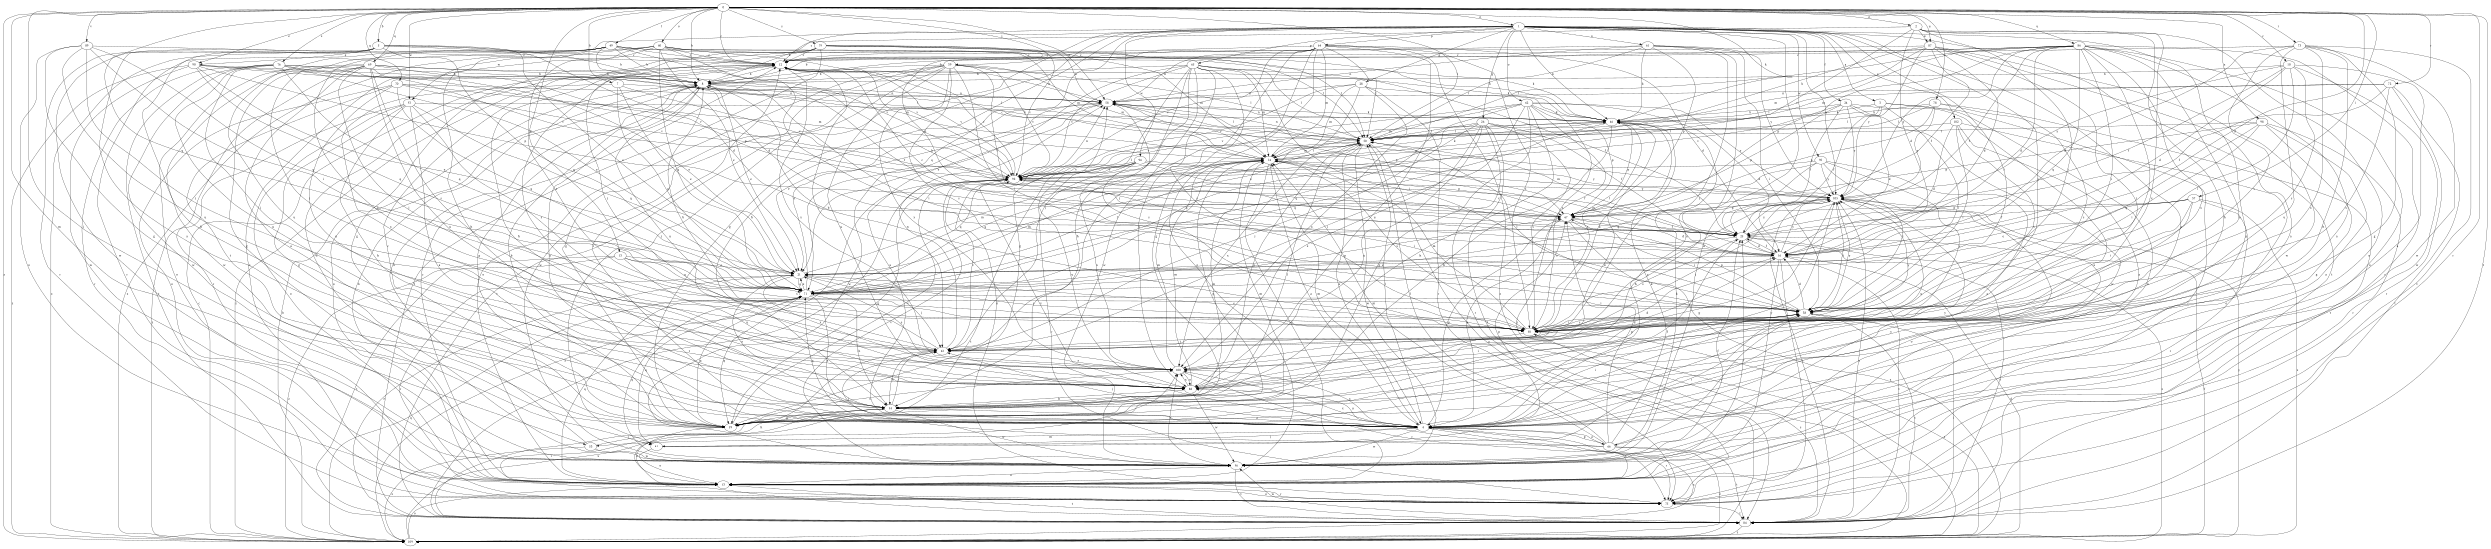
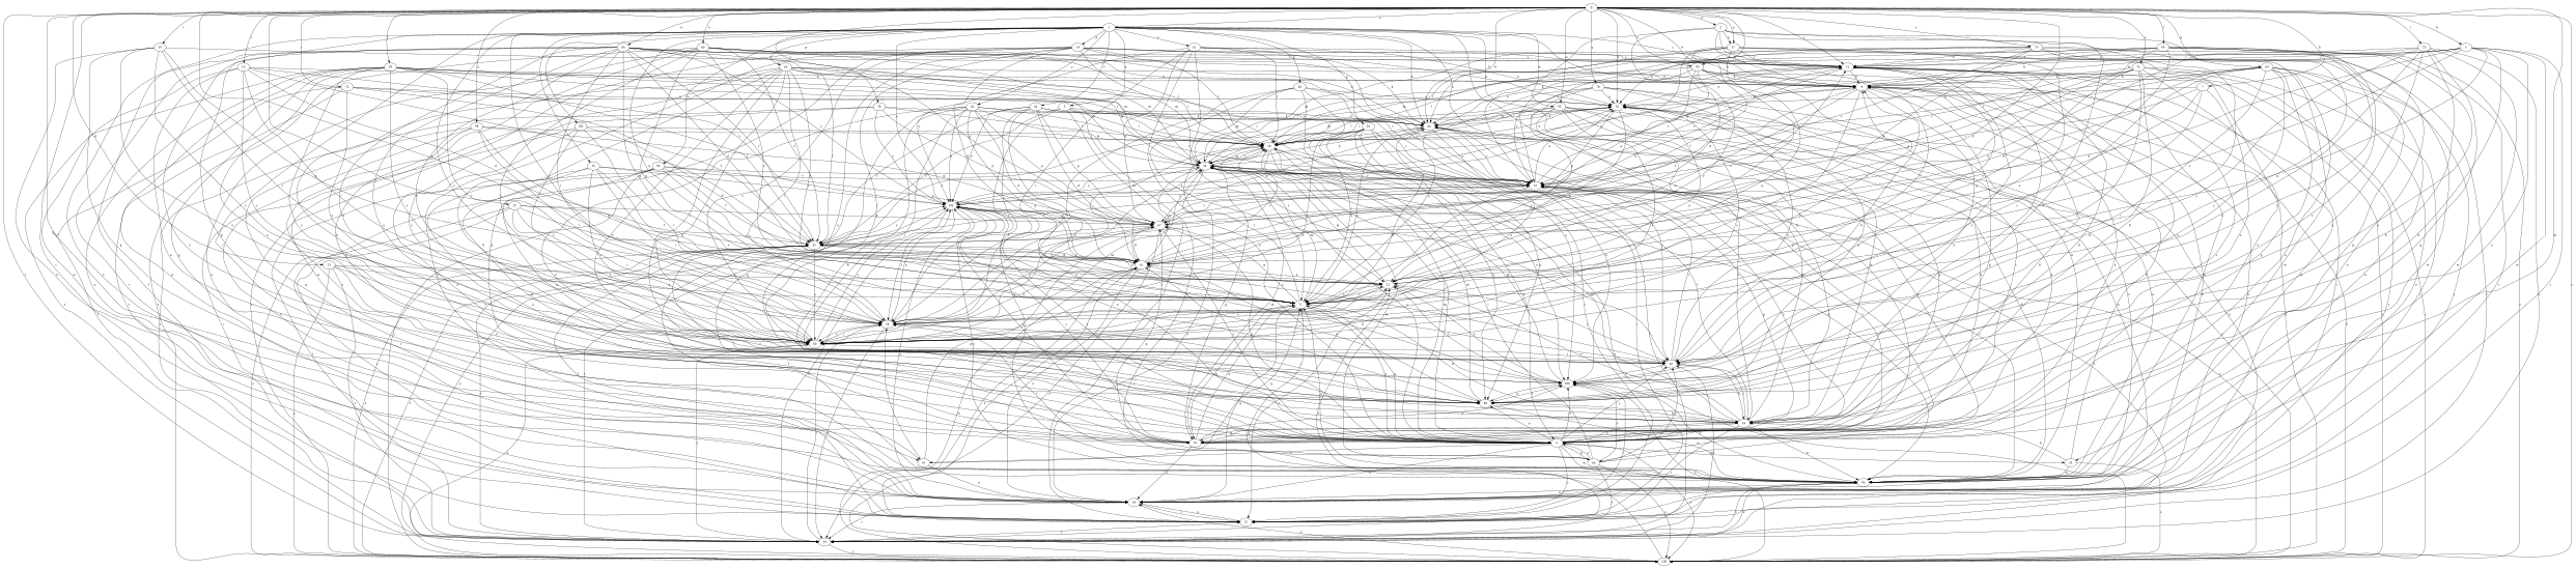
  strict digraph {
    fontname="PT Serif"
    node [fontname="PT Serif"]
    edge [fontname="PT Serif"]
    0
    1
    2
    5
    7
    8
    10
    12
    13
    16
    n11 [label=90]
    37
    39
    41
    46
    49
    50
    53
    58
    60
    69
    70
    71
    72
    73
    75
    76
    78
    79
    84
    86
    87
    89
    93
    98
    109
    3
    4
    24
    26
    28
    n42 [label=59]
    34
    38
    61
    62
    64
    65
    66
    80
    94
    95
    96
    102
    105
    63
    92
    100
    21
    25
    88
    42
    54
    67
    0 -> 1 [label=a]
    0 -> 2 [label=a]
    0 -> 5 [label=b]
    0 -> 7 [label=b]
    0 -> 8 [label=b]
    0 -> 10 [label=c]
    0 -> 12 [label=c]
    0 -> 13 [label=d]
    0 -> 16 [label=d]
    0 -> n11 [label=e]
    0 -> 37 [label=i]
    0 -> 39 [label=j]
    0 -> 41 [label=j]
    0 -> 46 [label=k]
    0 -> 49 [label=l]
    0 -> 50 [label=l]
    0 -> 53 [label=m]
    0 -> 58 [label=n]
    0 -> 60 [label=o]
    0 -> 69 [label=q]
    0 -> 70 [label=q]
    0 -> 71 [label=q]
    0 -> 72 [label=r]
    0 -> 73 [label=r]
    0 -> 75 [label=r]
    0 -> 76 [label=s]
    0 -> 78 [label=s]
    0 -> 79 [label=s]
    0 -> 84 [label=t]
    0 -> 86 [label=u]
    0 -> 87 [label=u]
    0 -> 89 [label=v]
    0 -> 93 [label=w]
    0 -> 98 [label=x]
    0 -> 109 [label=z]
    1 -> 12 [label=c]
    1 -> 41 [label=j]
    1 -> 46 [label=k]
    1 -> 71 [label=q]
    1 -> 84 [label=t]
    1 -> 93 [label=w]
    1 -> 3 [label=a]
    1 -> 4 [label=a]
    1 -> 24 [label=f]
    1 -> 26 [label=g]
    1 -> 28 [label=g]
    1 -> n42 [label=g]
    1 -> 34 [label=h]
    1 -> 38 [label=i]
    1 -> 61 [label=o]
    1 -> 62 [label=o]
    1 -> 64 [label=p]
    1 -> 65 [label=p]
    1 -> 66 [label=p]
    1 -> 80 [label=s]
    1 -> 94 [label=w]
    1 -> 95 [label=w]
    1 -> 96 [label=w]
    1 -> 102 [label=y]
    1 -> 105 [label=y]
    2 -> 8 [label=b]
    2 -> 16 [label=d]
    2 -> 87 [label=u]
    2 -> 34 [label=h]
    2 -> 38 [label=i]
    2 -> 63 [label=o]
    2 -> 92 [label=v]
    2 -> 100 [label=x]
    5 -> 8 [label=b]
    5 -> 12 [label=c]
    5 -> 16 [label=d]
    5 -> n11 [label=e]
    5 -> 71 [label=q]
    5 -> 75 [label=r]
    5 -> 4 [label=a]
    5 -> 34 [label=h]
    5 -> 96 [label=w]
    5 -> 21 [label=e]
    7 -> 58 [label=n]
    7 -> 71 [label=q]
    7 -> 92 [label=v]
    7 -> 100 [label=x]
    7 -> 21 [label=e]
    8 -> 58 [label=n]
    8 -> 4 [label=a]
    8 -> n42 [label=g]
    8 -> 38 [label=i]
    8 -> 63 [label=o]
    8 -> 21 [label=e]
    8 -> 25 [label=f]
    8 -> 88 [label=u]
    10 -> 8 [label=b]
    10 -> 16 [label=d]
    10 -> 4 [label=a]
    10 -> 38 [label=i]
    10 -> 80 [label=s]
    10 -> 96 [label=w]
    10 -> 105 [label=y]
    10 -> 25 [label=f]
    12 -> 8 [label=b]
    12 -> 46 [label=k]
    12 -> 58 [label=n]
    12 -> 109 [label=z]
    12 -> 34 [label=h]
    12 -> 92 [label=v]
    12 -> 100 [label=x]
    12 -> 42 [label=j]
    13 -> 71 [label=q]
    13 -> 84 [label=t]
    13 -> 109 [label=z]
    13 -> 80 [label=s]
    13 -> 21 [label=e]
    13 -> 88 [label=u]
    16 -> 12 [label=c]
    16 -> 50 [label=l]
    16 -> 75 [label=r]
    16 -> 84 [label=t]
    16 -> 105 [label=y]
    16 -> 63 [label=o]
    16 -> 21 [label=e]
    16 -> 25 [label=f]
    16 -> 54 [label=m]
    n11 -> 8 [label=b]
    n11 -> 50 [label=l]
    n11 -> 71 [label=q]
    n11 -> 109 [label=z]
    n11 -> 96 [label=w]
    n11 -> 92 [label=v]
    n11 -> 21 [label=e]
    n11 -> 67 [label=p]
    37 -> 75 [label=r]
    37 -> 109 [label=z]
    37 -> 38 [label=i]
    37 -> 80 [label=s]
    37 -> 21 [label=e]
    37 -> 25 [label=f]
    37 -> 67 [label=p]
    39 -> 8 [label=b]
    39 -> 50 [label=l]
    39 -> 84 [label=t]
    39 -> n42 [label=g]
    39 -> 38 [label=i]
    39 -> 80 [label=s]
    39 -> 96 [label=w]
    39 -> 63 [label=o]
    39 -> 92 [label=v]
    39 -> 100 [label=x]
    39 -> 25 [label=f]
    39 -> 88 [label=u]
    39 -> 54 [label=m]
    41 -> 71 [label=q]
    41 -> 38 [label=i]
    41 -> 63 [label=o]
    41 -> 67 [label=p]
    46 -> 50 [label=l]
    46 -> 58 [label=n]
    46 -> 71 [label=q]
    46 -> 34 [label=h]
    46 -> 80 [label=s]
    46 -> 92 [label=v]
    46 -> 67 [label=p]
    49 -> 8 [label=b]
    49 -> 12 [label=c]
    49 -> 16 [label=d]
    49 -> 46 [label=k]
    49 -> 50 [label=l]
    49 -> 75 [label=r]
    49 -> 109 [label=z]
    49 -> 92 [label=v]
    49 -> 100 [label=x]
    49 -> 88 [label=u]
    49 -> 42 [label=j]
    50 -> 58 [label=n]
    50 -> 109 [label=z]
    50 -> 4 [label=a]
    50 -> 96 [label=w]
    50 -> 100 [label=x]
    50 -> 88 [label=u]
    50 -> 54 [label=m]
    53 -> 8 [label=b]
    53 -> 109 [label=z]
    53 -> 34 [label=h]
    53 -> 96 [label=w]
    58 -> 46 [label=k]
    58 -> 50 [label=l]
    58 -> 4 [label=a]
    58 -> 80 [label=s]
    58 -> 96 [label=w]
    58 -> 21 [label=e]
    58 -> 67 [label=p]
    60 -> 12 [label=c]
    60 -> 46 [label=k]
    60 -> 71 [label=q]
    60 -> 109 [label=z]
    60 -> 34 [label=h]
    60 -> 80 [label=s]
    60 -> 63 [label=o]
    60 -> 92 [label=v]
    60 -> 21 [label=e]
    60 -> 25 [label=f]
    60 -> 54 [label=m]
    69 -> 8 [label=b]
    69 -> 50 [label=l]
    69 -> 75 [label=r]
    69 -> 4 [label=a]
    69 -> n42 [label=g]
    69 -> 80 [label=s]
    69 -> 96 [label=w]
    69 -> 63 [label=o]
    69 -> 21 [label=e]
    69 -> 88 [label=u]
    69 -> 42 [label=j]
    69 -> 67 [label=p]
    70 -> 58 [label=n]
    70 -> 71 [label=q]
    70 -> 4 [label=t]
    70 -> 63 [label=o]
    70 -> 92 [label=v]
    70 -> 88 [label=u]
    70 -> 54 [label=m]
    71 -> 50 [label=l]
    71 -> 58 [label=n]
    71 -> 4 [label=a]
    71 -> n42 [label=g]
    71 -> 34 [label=h]
    71 -> 38 [label=i]
    71 -> 21 [label=e]
    71 -> 54 [label=m]
    71 -> 67 [label=p]
    72 -> 50 [label=l]
    72 -> 58 [label=n]
    72 -> 75 [label=r]
    72 -> 84 [label=t]
    72 -> 80 [label=s]
    72 -> 25 [label=f]
    73 -> 12 [label=c]
    73 -> 16 [label=d]
    73 -> 84 [label=t]
    73 -> n42 [label=g]
    73 -> 34 [label=h]
    73 -> 80 [label=s]
    73 -> 96 [label=w]
    73 -> 100 [label=x]
    73 -> 88 [label=u]
    75 -> 58 [label=n]
    75 -> 84 [label=t]
    75 -> 63 [label=o]
    76 -> 8 [label=b]
    76 -> 71 [label=q]
    76 -> 75 [label=r]
    76 -> 84 [label=t]
    76 -> 96 [label=w]
    76 -> 92 [label=v]
    76 -> 21 [label=e]
    76 -> 88 [label=u]
    76 -> 42 [label=j]
    76 -> 54 [label=m]
    78 -> 46 [label=k]
    78 -> 50 [label=l]
    78 -> 84 [label=t]
    78 -> 80 [label=s]
    78 -> 105 [label=y]
    78 -> 67 [label=p]
    79 -> 12 [label=c]
    79 -> 50 [label=l]
    79 -> 58 [label=n]
    79 -> 84 [label=t]
    79 -> n42 [label=g]
    79 -> 96 [label=w]
    79 -> 92 [label=v]
    79 -> 42 [label=j]
    79 -> 54 [label=m]
    79 -> 67 [label=p]
    84 -> 109 [label=z]
    84 -> 38 [label=i]
    84 -> 80 [label=s]
    84 -> 96 [label=w]
    84 -> 105 [label=y]
    84 -> 21 [label=e]
    84 -> 42 [label=j]
    86 -> 8 [label=b]
    86 -> 12 [label=c]
    86 -> 16 [label=d]
    86 -> 50 [label=l]
    86 -> 71 [label=q]
    86 -> 75 [label=r]
    86 -> 4 [label=a]
    86 -> 38 [label=i]
    86 -> 80 [label=s]
    86 -> 105 [label=y]
    86 -> 63 [label=o]
    86 -> 100 [label=x]
    86 -> 25 [label=f]
    86 -> 88 [label=u]
    86 -> 54 [label=m]
    86 -> 67 [label=p]
    87 -> 12 [label=c]
    87 -> 16 [label=d]
    87 -> 46 [label=k]
    87 -> 4 [label=a]
    87 -> 96 [label=w]
    87 -> 105 [label=y]
    87 -> 25 [label=f]
    87 -> 42 [label=j]
    87 -> 54 [label=m]
    89 -> 12 [label=c]
    89 -> 71 [label=q]
    89 -> n42 [label=g]
    89 -> 38 [label=i]
    89 -> 63 [label=o]
    89 -> 88 [label=u]
    89 -> 42 [label=j]
    93 -> 46 [label=k]
-   92 -> 50 [label=l]
+   93 -> 50 [label=l]
    93 -> 71 [label=q]
    93 -> 109 [label=z]
    93 -> 4 [label=a]
    93 -> n42 [label=g]
    93 -> 34 [label=h]
    93 -> 80 [label=s]
    93 -> 63 [label=o]
    98 -> 50 [label=l]
    98 -> 71 [label=q]
    98 -> 75 [label=r]
    98 -> 4 [label=a]
    98 -> n42 [label=g]
    98 -> 38 [label=i]
    98 -> 67 [label=p]
    109 -> 8 [label=b]
    109 -> 12 [label=c]
    109 -> 16 [label=d]
    109 -> 71 [label=q]
    109 -> 105 [label=y]
    109 -> 63 [label=o]
    109 -> 100 [label=x]
    109 -> 25 [label=f]
    3 -> 46 [label=k]
    3 -> 50 [label=l]
    3 -> 75 [label=r]
    3 -> 38 [label=i]
    3 -> 96 [label=w]
    3 -> 25 [label=f]
    4 -> 12 [label=c]
    4 -> 41 [label=j]
    4 -> 50 [label=l]
    4 -> 53 [label=m]
    4 -> 71 [label=q]
    4 -> 75 [label=r]
    4 -> 109 [label=z]
    4 -> 38 [label=i]
    4 -> 66 [label=p]
    4 -> 96 [label=w]
    4 -> 105 [label=y]
    4 -> 63 [label=o]
    4 -> 92 [label=v]
    4 -> 100 [label=x]
    4 -> 25 [label=f]
    4 -> 88 [label=u]
    4 -> 42 [label=j]
    4 -> 54 [label=m]
    4 -> 67 [label=p]
    24 -> 16 [label=d]
    24 -> 46 [label=k]
    24 -> 4 [label=a]
    24 -> 96 [label=w]
    24 -> 105 [label=y]
    24 -> 92 [label=v]
    24 -> 25 [label=f]
    24 -> 67 [label=p]
    26 -> 50 [label=l]
    26 -> 71 [label=q]
    26 -> 75 [label=r]
    26 -> 84 [label=t]
    26 -> 80 [label=s]
    26 -> 100 [label=x]
    26 -> 25 [label=f]
    26 -> 88 [label=u]
    26 -> 42 [label=j]
    28 -> 58 [label=n]
    28 -> 75 [label=r]
    28 -> 80 [label=s]
    28 -> 92 [label=v]
    28 -> 100 [label=x]
    28 -> 21 [label=e]
    28 -> 54 [label=m]
    n42 -> 8 [label=b]
    n42 -> 12 [label=c]
    n42 -> 71 [label=q]
    n42 -> 105 [label=y]
    n42 -> 63 [label=o]
    n42 -> 92 [label=v]
    n42 -> 100 [label=x]
    n42 -> 54 [label=m]
    34 -> 12 [label=c]
    34 -> 46 [label=k]
    34 -> 50 [label=l]
    34 -> 75 [label=r]
    34 -> 4 [label=a]
    34 -> n42 [label=g]
    34 -> 96 [label=w]
    34 -> 21 [label=e]
    34 -> 42 [label=j]
    34 -> 54 [label=m]
    38 -> 16 [label=d]
    38 -> 50 [label=l]
    38 -> 84 [label=t]
    38 -> 80 [label=s]
    38 -> 105 [label=y]
    38 -> 67 [label=p]
    61 -> 12 [label=c]
    61 -> 46 [label=k]
    61 -> 50 [label=l]
    61 -> 58 [label=n]
    61 -> 4 [label=a]
    61 -> 38 [label=i]
    61 -> 105 [label=y]
    61 -> 42 [label=j]
    61 -> 67 [label=p]
    62 -> 16 [label=d]
    62 -> 46 [label=k]
    62 -> 71 [label=q]
    62 -> 109 [label=z]
    62 -> n42 [label=g]
    62 -> 34 [label=h]
    62 -> 105 [label=y]
    62 -> 92 [label=v]
    62 -> 42 [label=j]
    62 -> 54 [label=m]
    62 -> 67 [label=p]
    64 -> 8 [label=b]
    64 -> 12 [label=c]
    64 -> 16 [label=d]
    64 -> 50 [label=l]
    64 -> 58 [label=n]
    64 -> 109 [label=z]
    64 -> n42 [label=g]
    64 -> 80 [label=s]
    64 -> 63 [label=o]
    64 -> 92 [label=v]
    64 -> 88 [label=u]
    64 -> 42 [label=j]
    64 -> 54 [label=m]
    65 -> 8 [label=b]
    65 -> 50 [label=l]
    65 -> n42 [label=g]
    65 -> 34 [label=h]
    65 -> 38 [label=i]
    65 -> 80 [label=s]
    65 -> 96 [label=w]
    65 -> 92 [label=v]
    65 -> 21 [label=e]
    65 -> 25 [label=f]
    65 -> 88 [label=u]
    65 -> 42 [label=j]
    65 -> 54 [label=m]
    66 -> 46 [label=k]
    66 -> 50 [label=l]
    66 -> 84 [label=t]
    66 -> 109 [label=z]
    66 -> 4 [label=a]
    66 -> 38 [label=i]
    66 -> 100 [label=x]
    66 -> 42 [label=j]
    66 -> 54 [label=m]
    66 -> 67 [label=p]
    80 -> 8 [label=b]
    80 -> 46 [label=k]
    80 -> 109 [label=z]
    80 -> 38 [label=i]
    80 -> 105 [label=y]
    80 -> 21 [label=e]
    80 -> 42 [label=j]
    80 -> 54 [label=m]
    94 -> 71 [label=q]
    94 -> 75 [label=r]
    94 -> 84 [label=t]
    94 -> 92 [label=v]
    94 -> 100 [label=x]
    94 -> 25 [label=f]
    94 -> 88 [label=u]
    94 -> 67 [label=p]
    95 -> 71 [label=q]
    95 -> 4 [label=a]
    95 -> 34 [label=h]
    95 -> 38 [label=i]
    95 -> 80 [label=s]
    95 -> 105 [label=y]
    95 -> 92 [label=v]
    96 -> 46 [label=k]
    96 -> 71 [label=q]
    96 -> 84 [label=t]
    96 -> 105 [label=y]
    96 -> 63 [label=o]
    96 -> 92 [label=v]
    96 -> 100 [label=x]
    96 -> 25 [label=f]
    102 -> 16 [label=d]
    102 -> 50 [label=l]
    102 -> 4 [label=a]
    102 -> 38 [label=i]
    102 -> 80 [label=s]
    102 -> 63 [label=o]
    105 -> 58 [label=n]
    105 -> 84 [label=t]
    105 -> n42 [label=g]
    105 -> 38 [label=i]
    105 -> 63 [label=o]
    105 -> 88 [label=u]
    105 -> 42 [label=j]
    105 -> 54 [label=m]
    105 -> 67 [label=p]
    63 -> 8 [label=b]
    63 -> 12 [label=c]
    63 -> 71 [label=q]
    63 -> 75 [label=r]
    63 -> 84 [label=t]
    63 -> 25 [label=f]
    92 -> 12 [label=c]
    92 -> 58 [label=n]
    92 -> 84 [label=t]
    92 -> 109 [label=z]
    92 -> n42 [label=g]
    92 -> 38 [label=i]
    92 -> 105 [label=y]
    100 -> 16 [label=d]
    100 -> 75 [label=r]
    100 -> 21 [label=e]
    100 -> 88 [label=u]
    100 -> 54 [label=m]
    21 -> 71 [label=q]
    21 -> 75 [label=r]
    21 -> 80 [label=s]
    21 -> 100 [label=x]
    21 -> 42 [label=j]
    21 -> 54 [label=m]
    25 -> 16 [label=d]
    25 -> 84 [label=t]
    25 -> 109 [label=z]
    25 -> 80 [label=s]
    25 -> 105 [label=y]
    25 -> 92 [label=v]
    25 -> 21 [label=e]
    88 -> 16 [label=d]
    88 -> 34 [label=h]
    88 -> 38 [label=i]
    88 -> 96 [label=w]
    88 -> 100 [label=x]
    88 -> 54 [label=m]
    42 -> 8 [label=b]
    42 -> 58 [label=n]
    42 -> 34 [label=h]
    42 -> 105 [label=y]
    42 -> 92 [label=v]
    42 -> 100 [label=x]
    54 -> 12 [label=c]
    54 -> 46 [label=k]
    54 -> 50 [label=l]
    54 -> 71 [label=q]
    54 -> 4 [label=a]
    54 -> n42 [label=g]
    54 -> 80 [label=s]
    54 -> 105 [label=y]
    54 -> 63 [label=o]
    54 -> 92 [label=v]
    67 -> 8 [label=b]
    67 -> 16 [label=d]
    67 -> 109 [label=z]
    67 -> 4 [label=a]
    67 -> 38 [label=i]
    67 -> 92 [label=v]
    67 -> 25 [label=f]
  }
